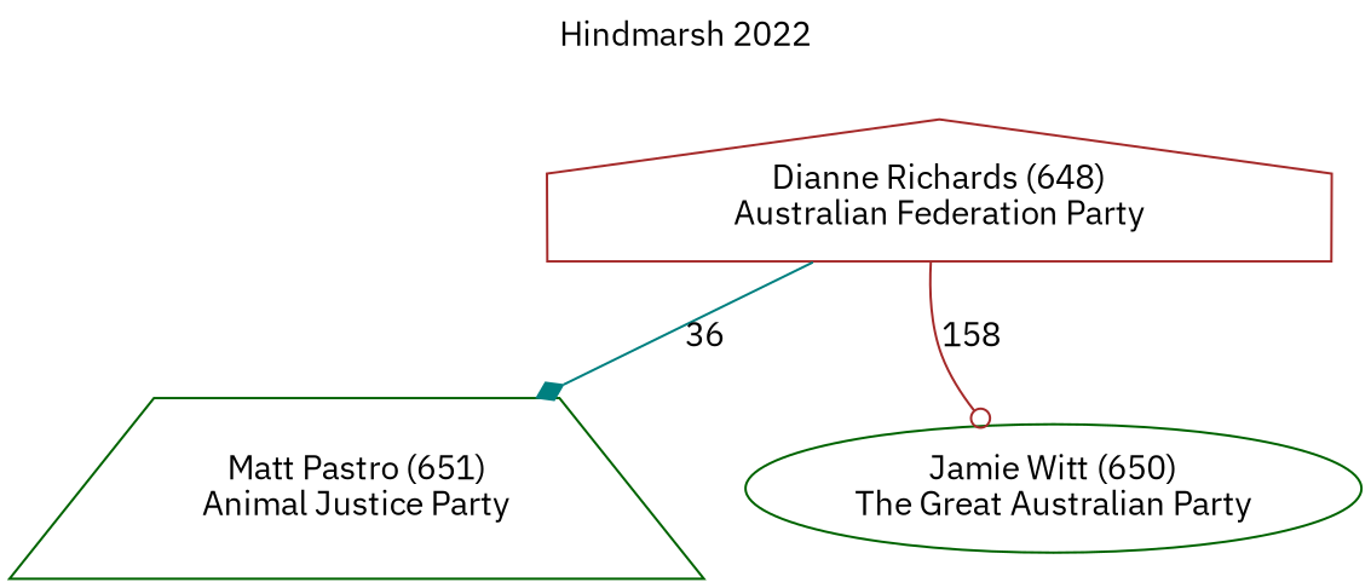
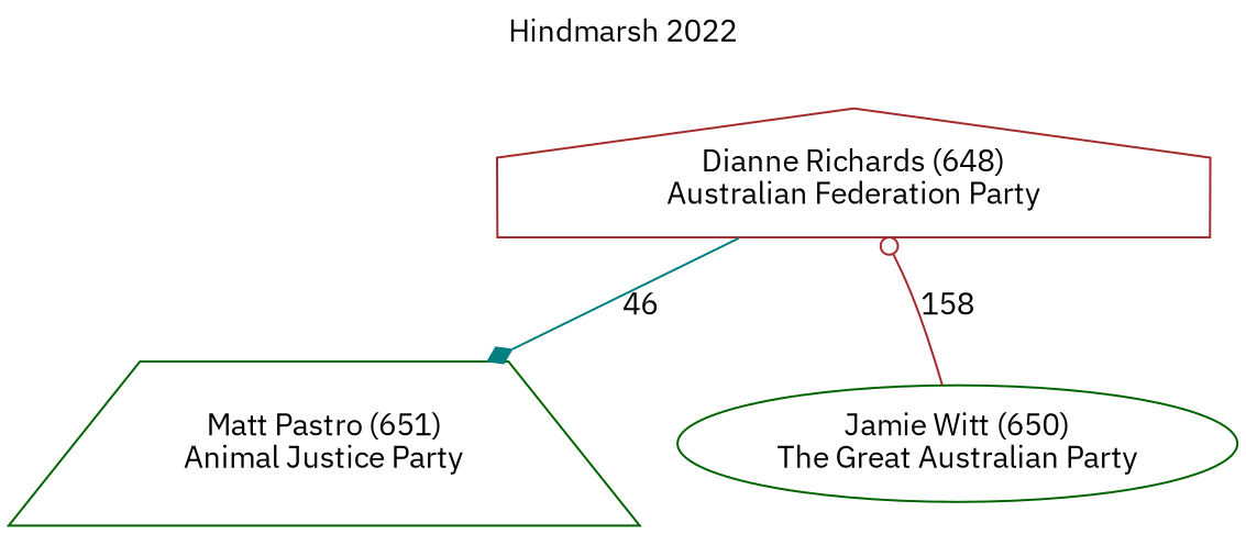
  digraph {
    fontname="IBM Plex Sans"
    label="Hindmarsh 2022"
    labelloc=t
    mclimit=10
    node [color=darkgreen fontname="IBM Plex Sans"]
    edge [fontname="IBM Plex Sans" style=solid]
    n1 [color=brown label="Dianne Richards (648)\nAustralian Federation Party" shape=house]
    n2 [label="Matt Pastro (651)\nAnimal Justice Party" shape=trapezium]
    n3 [label="Jamie Witt (650)\nThe Great Australian Party" shape=ellipse]
-   n1 -> n2 [arrowhead=diamond color=teal label=36]
-   n1 -> n3 [arrowhead=odot color=brown label=158]
+   n1 -> n2 [arrowhead=diamond color=teal label=46]
+   n3 -> n1 [arrowhead=odot color=brown label=158]
  }
